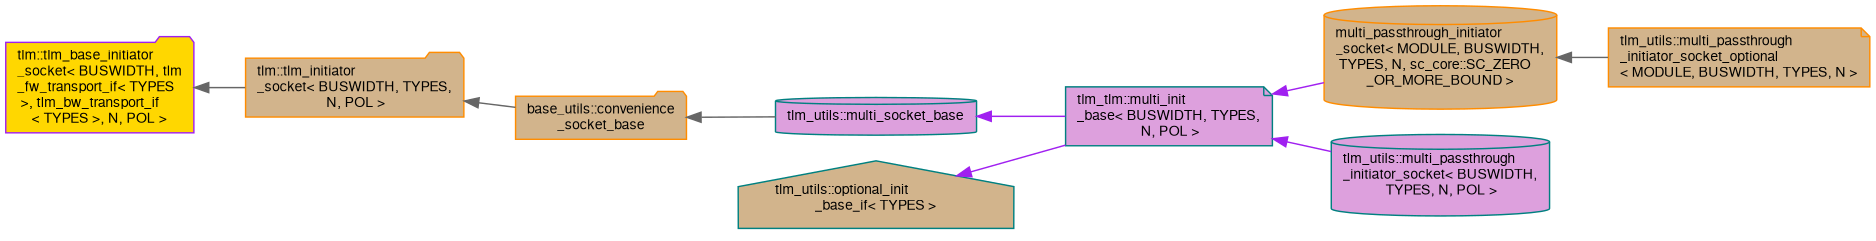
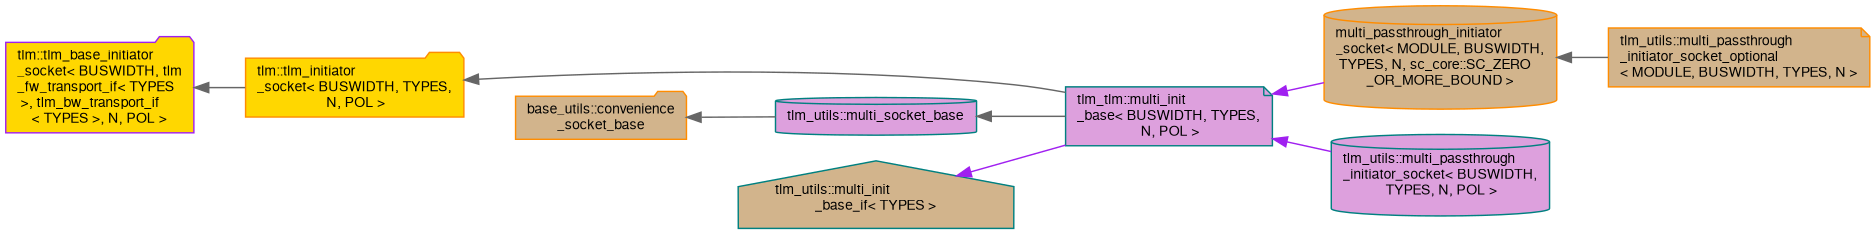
  digraph {
    rankdir=LR
    node [color=teal fillcolor=tan fontname=FreeSans fontsize=10 shape=cylinder style=filled]
    edge [color=purple dir=back fontname=FreeSans fontsize=10 labelfontname=FreeSans labelfontsize=10 style=solid]
    n1 [fillcolor=plum fontcolor=black height=0.2 label="tlm_tlm::multi_init\l_base\< BUSWIDTH, TYPES,\l N, POL \>" shape=note width=0.4]
    n2 [color=darkorange height=0.2 label="multi_passthrough_initiator\l_socket\< MODULE, BUSWIDTH,\l TYPES, N, sc_core::SC_ZERO\l_OR_MORE_BOUND \>" width=0.4]
    n3 [fillcolor=plum height=0.2 label="tlm_utils::multi_passthrough\l_initiator_socket\< BUSWIDTH,\l TYPES, N, POL \>" width=0.4]
    n4 [color=darkorange height=0.2 label="tlm_utils::multi_passthrough\l_initiator_socket_optional\l\< MODULE, BUSWIDTH, TYPES, N \>" shape=note width=0.4]
-   n5 [color=darkorange height=0.2 label="tlm::tlm_initiator\l_socket\< BUSWIDTH, TYPES,\l N, POL \>" shape=folder width=0.4]
+   n5 [color=darkorange fillcolor=gold height=0.2 label="tlm::tlm_initiator\l_socket\< BUSWIDTH, TYPES,\l N, POL \>" shape=folder width=0.4]
    n6 [color=purple fillcolor=gold height=0.2 label="tlm::tlm_base_initiator\l_socket\< BUSWIDTH, tlm\l_fw_transport_if\< TYPES\l \>, tlm_bw_transport_if\l\< TYPES \>, N, POL \>" shape=folder width=0.4]
-   n7 [height=0.2 label="tlm_utils::optional_init\l_base_if\< TYPES \>" shape=house width=0.4]
+   n7 [height=0.2 label="tlm_utils::multi_init\l_base_if\< TYPES \>" shape=house width=0.4]
    n8 [fillcolor=plum height=0.2 label="tlm_utils::multi_socket_base" width=0.4]
    n9 [color=darkorange height=0.2 label="base_utils::convenience\l_socket_base" shape=folder width=0.4]
    n1 -> n2
    n1 -> n3
    n2 -> n4 [color=gray40]
-   n5 -> n9 [color=gray40]
+   n5 -> n1 [color=gray40]
    n6 -> n5 [color=gray40]
    n7 -> n1
-   n8 -> n1
+   n8 -> n1 [color=gray40]
    n9 -> n8 [color=gray40]
  }
